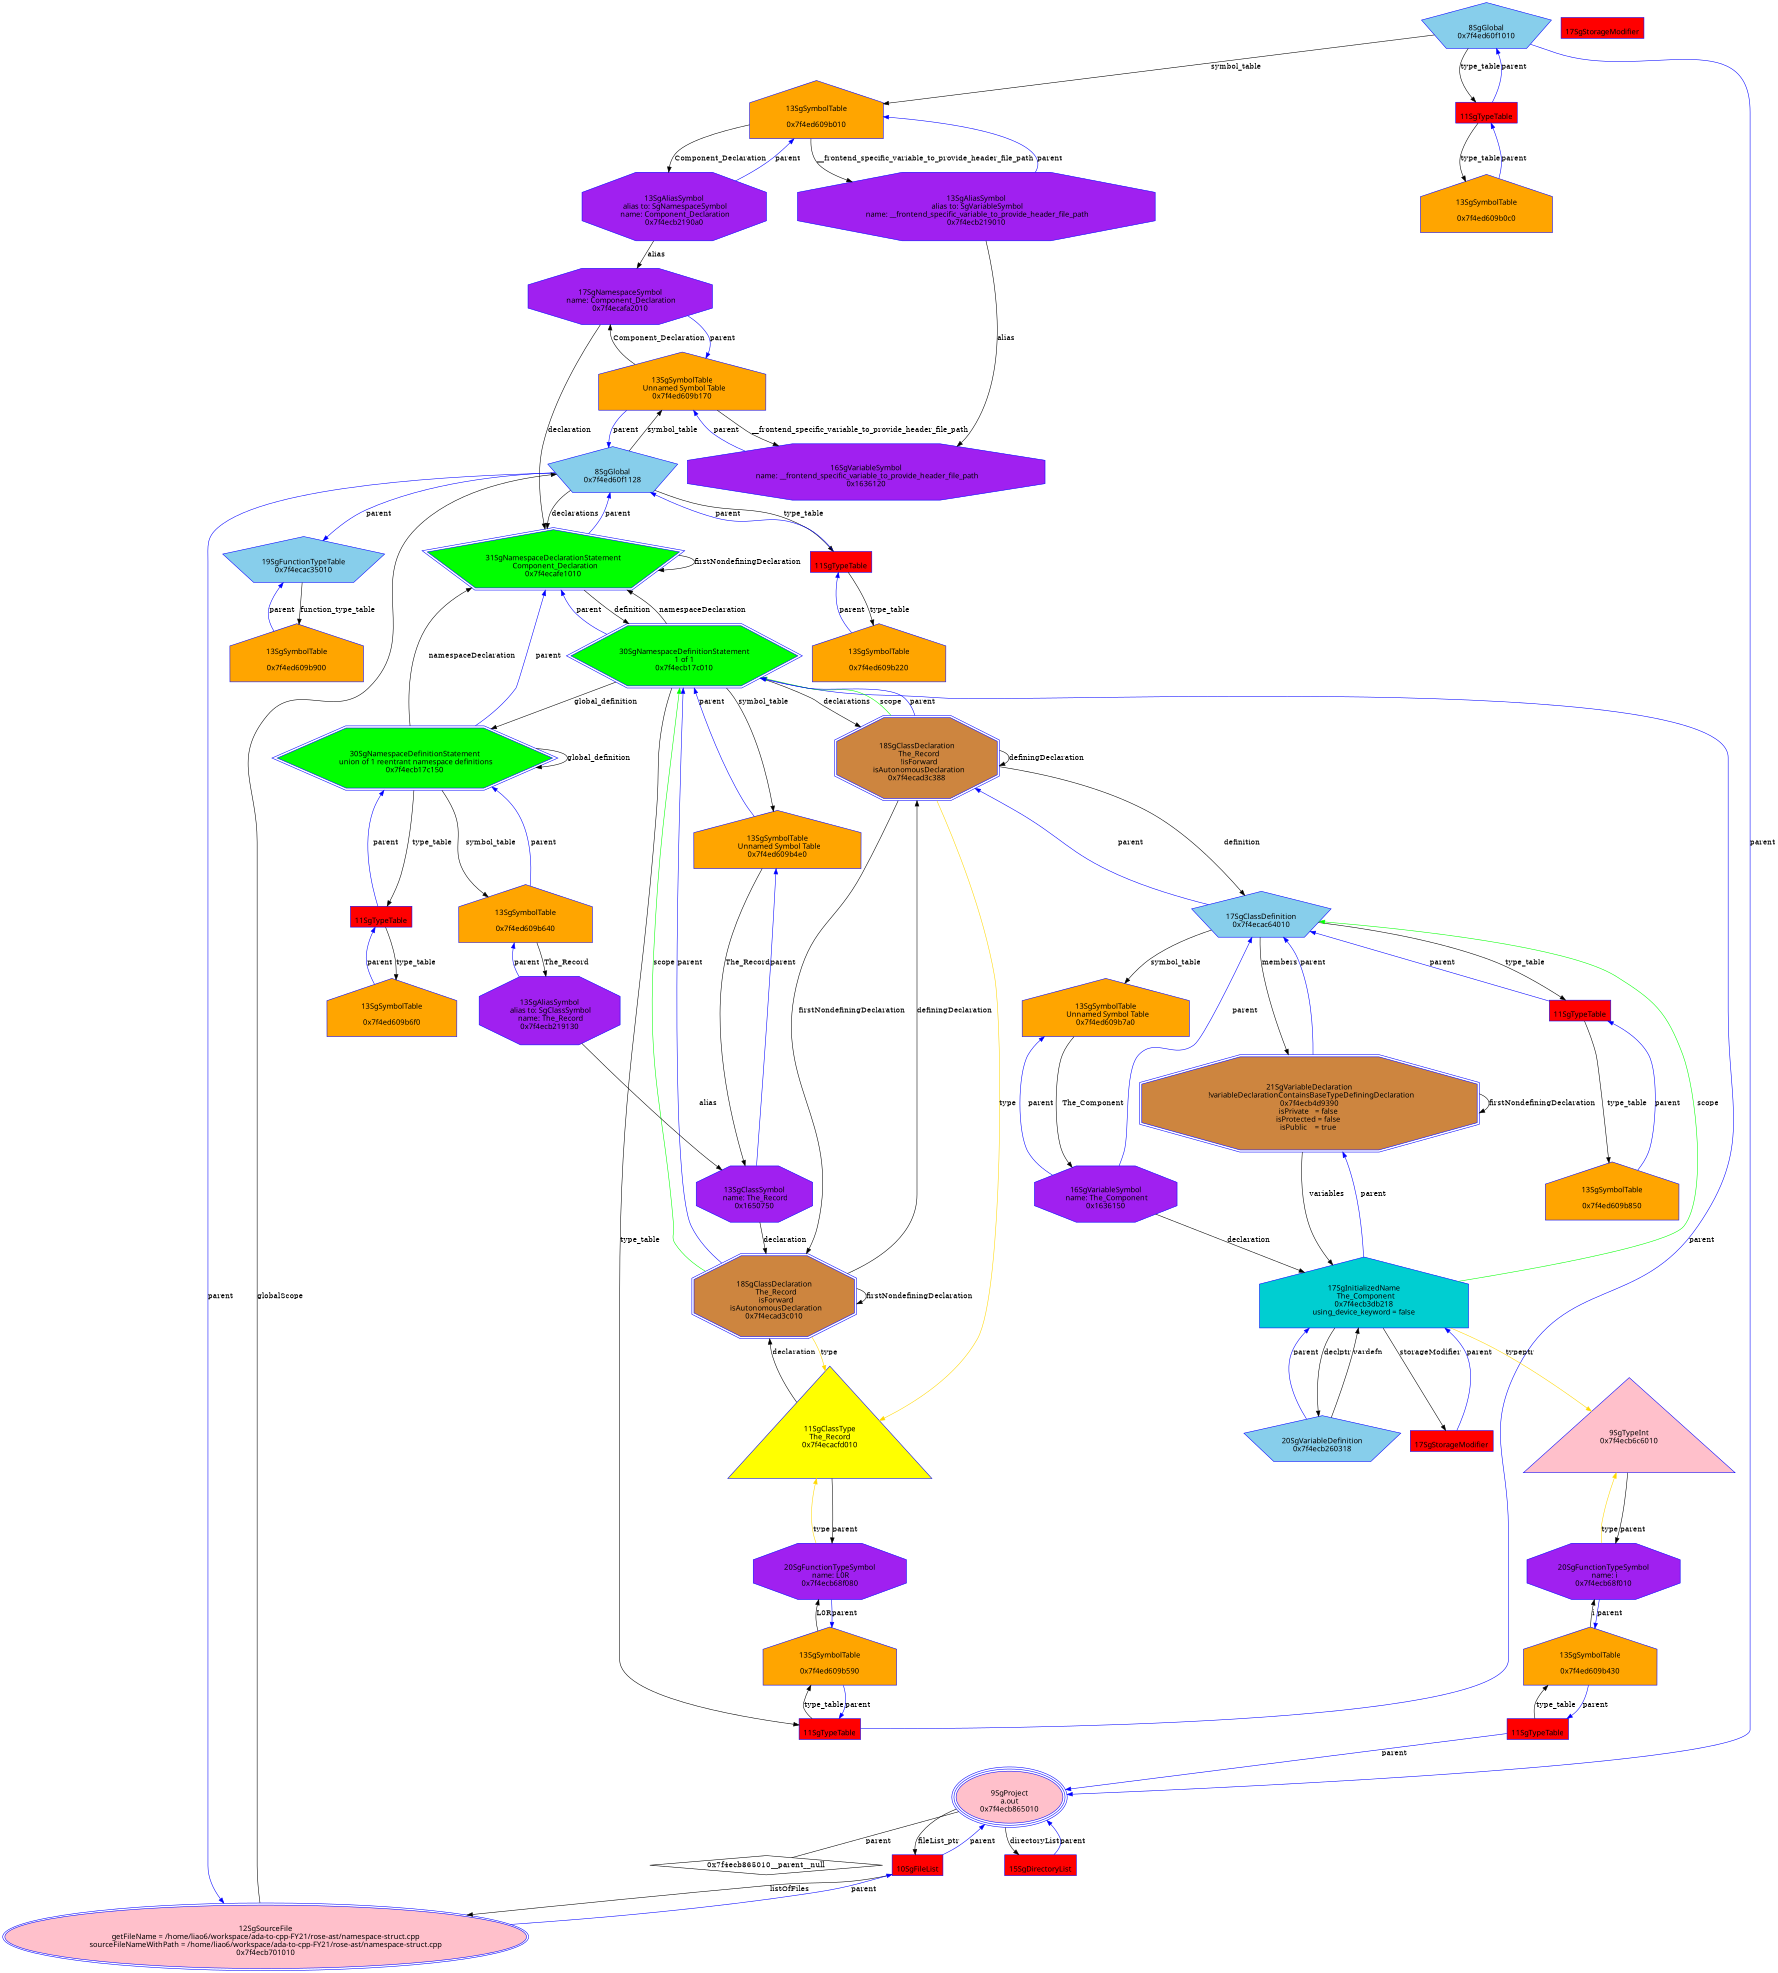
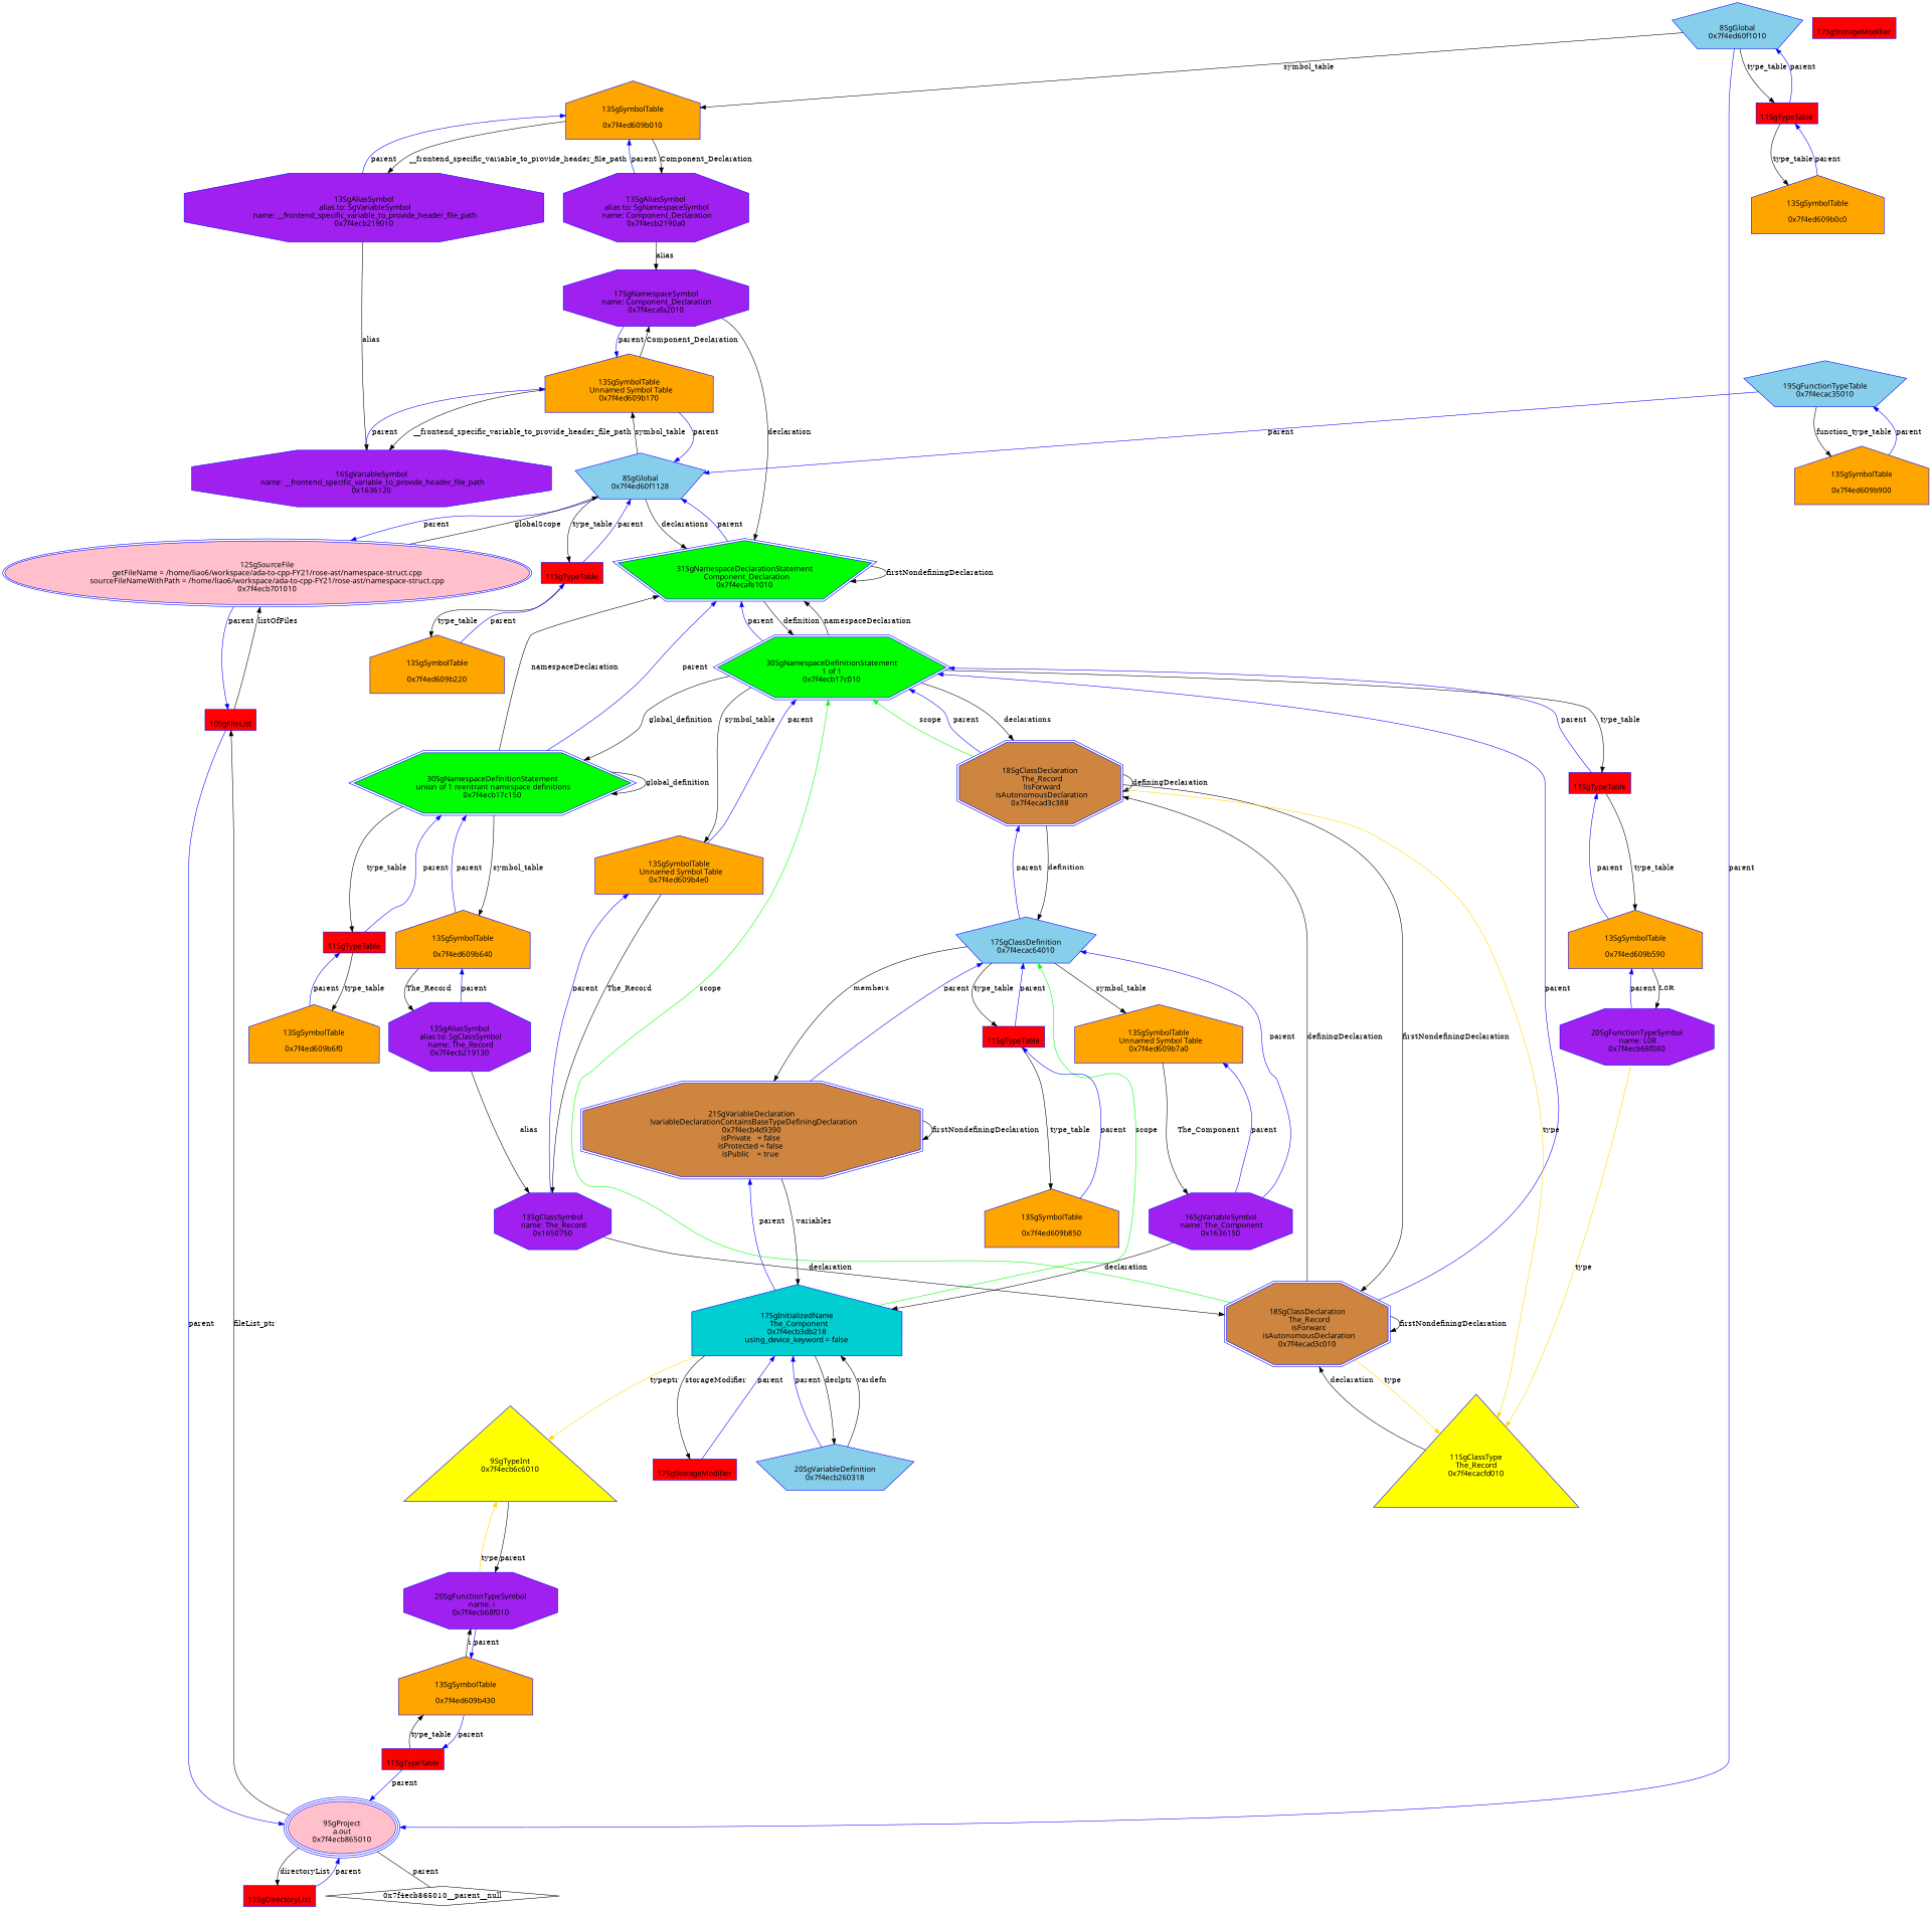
  digraph {
    node [color=blue fillcolor=orange fontcolor=black fontname="7x13bold" peripheries=1 regular=0 shape=polygon sides=5 style=filled]
    edge [dir=forward]
    n1 [label="\n13SgSymbolTable\n  \n  0x7f4ed609b010  " shape=house]
    n2 [fillcolor=purple label="\n13SgAliasSymbol\n alias to: SgNamespaceSymbol\n name: Component_Declaration\n  0x7f4ecb2190a0  " sides=8]
    n3 [fillcolor=purple label="\n13SgAliasSymbol\n alias to: SgVariableSymbol\n name: __frontend_specific_variable_to_provide_header_file_path\n  0x7f4ecb219010  " sides=8]
    n4 [fillcolor=purple label="\n17SgNamespaceSymbol\n name: Component_Declaration\n  0x7f4ecafa2010  " sides=8]
    n5 [fillcolor=purple label="\n16SgVariableSymbol\n name: __frontend_specific_variable_to_provide_header_file_path\n  0x1636120  " sides=8]
    n6 [fillcolor=skyblue label="\n8SgGlobal\n  0x7f4ed60f1010  "]
    n7 [fillcolor=red label="\n11SgTypeTable" sides=4]
    n8 [fillcolor=pink label="\n9SgProject\n  a.out  \n  0x7f4ecb865010  " peripheries=3 shape=ellipse]
    n9 [label="\n13SgSymbolTable\n  Unnamed Symbol Table\n  0x7f4ed609b170  " shape=house]
    n10 [fillcolor=green label="\n31SgNamespaceDeclarationStatement\n  Component_Declaration\n  0x7f4ecafe1010  " peripheries=2]
    n11 [label="\n13SgSymbolTable\n  \n  0x7f4ed609b0c0  " shape=house]
    n12 [fillcolor=red label="\n10SgFileList" sides=4]
    n13 [fillcolor=red label="\n15SgDirectoryList" sides=4]
    "0x7f4ecb865010__parent__null" [shape=diamond color="" fillcolor="" fontcolor="" fontname="" peripheries="" regular="" sides="" style=""]
    n15 [fillcolor=skyblue label="\n8SgGlobal\n  0x7f4ed60f1128  "]
    n16 [fillcolor=red label="\n11SgTypeTable" sides=4]
    n17 [fillcolor=pink label="\n12SgSourceFile\n  getFileName = /home/liao6/workspace/ada-to-cpp-FY21/rose-ast/namespace-struct.cpp  \n  sourceFileNameWithPath = /home/liao6/workspace/ada-to-cpp-FY21/rose-ast/namespace-struct.cpp  \n  0x7f4ecb701010  " peripheries=2 shape=ellipse]
    n18 [fillcolor=green label="\n30SgNamespaceDefinitionStatement\n  1 of 1  \n  0x7f4ecb17c010  " peripheries=2 sides=6]
    n19 [label="\n13SgSymbolTable\n  \n  0x7f4ed609b220  " shape=house]
    n20 [label="\n13SgSymbolTable\n  \n  0x7f4ed609b430  " shape=house]
    n21 [fillcolor=purple label="\n20SgFunctionTypeSymbol\n name: i\n  0x7f4ecb68f010  " sides=8]
    n22 [fillcolor=red label="\n11SgTypeTable" sides=4]
-   n23 [fillcolor=pink label="\n9SgTypeInt\n  0x7f4ecb6c6010  \n   \n   " sides=3]
+   n23 [fillcolor=yellow label="\n9SgTypeInt\n  0x7f4ecb6c6010  \n   \n   " sides=3]
    n24 [label="\n13SgSymbolTable\n  Unnamed Symbol Table\n  0x7f4ed609b4e0  " shape=house]
    n25 [fillcolor=purple label="\n13SgClassSymbol\n name: The_Record\n  0x1650750  " sides=8]
    n26 [fillcolor=peru label="\n18SgClassDeclaration\n  The_Record\n  isForward\n  isAutonomousDeclaration\n  0x7f4ecad3c010  " peripheries=2 sides=8]
    n27 [fillcolor=red label="\n11SgTypeTable" sides=4]
    n28 [fillcolor=green label="\n30SgNamespaceDefinitionStatement\n  union of 1 reentrant namespace definitions \n  0x7f4ecb17c150  " peripheries=2 sides=6]
    n29 [fillcolor=peru label="\n18SgClassDeclaration\n  The_Record\n  !isForward\n  isAutonomousDeclaration\n  0x7f4ecad3c388  " peripheries=2 sides=8]
    n30 [fillcolor=yellow label="\n11SgClassType\nThe_Record\n  0x7f4ecacfd010  \n   \n   " sides=3]
    n31 [label="\n13SgSymbolTable\n  \n  0x7f4ed609b590  " shape=house]
    n32 [label="\n13SgSymbolTable\n  \n  0x7f4ed609b640  " shape=house]
    n33 [fillcolor=red label="\n11SgTypeTable" sides=4]
    n34 [fillcolor=skyblue label="\n17SgClassDefinition\n  0x7f4ecac64010  "]
    n35 [fillcolor=purple label="\n20SgFunctionTypeSymbol\n name: L0R\n  0x7f4ecb68f080  " sides=8]
    n36 [fillcolor=purple label="\n13SgAliasSymbol\n alias to: SgClassSymbol\n name: The_Record\n  0x7f4ecb219130  " sides=8]
    n37 [label="\n13SgSymbolTable\n  \n  0x7f4ed609b6f0  " shape=house]
    n38 [label="\n13SgSymbolTable\n  Unnamed Symbol Table\n  0x7f4ed609b7a0  " shape=house]
    n39 [fillcolor=purple label="\n16SgVariableSymbol\n name: The_Component\n  0x1636150  " sides=8]
    n40 [fillcolor=darkturquoise label="\n17SgInitializedName\n  The_Component\n  0x7f4ecb3db218  \n  using_device_keyword = false  " shape=house]
    n41 [fillcolor=red label="\n11SgTypeTable" sides=4]
    n42 [fillcolor=peru label="\n21SgVariableDeclaration\n  !variableDeclarationContainsBaseTypeDefiningDeclaration\n  0x7f4ecb4d9390  \n isPrivate   = false  \n isProtected = false  \n isPublic    = true  " peripheries=2 sides=8]
    n43 [fillcolor=red label="\n17SgStorageModifier" sides=4]
    n44 [fillcolor=skyblue label="\n20SgVariableDefinition\n  0x7f4ecb260318  "]
    n45 [label="\n13SgSymbolTable\n  \n  0x7f4ed609b850  " shape=house]
    n46 [label="\n13SgSymbolTable\n  \n  0x7f4ed609b900  " shape=house]
    n47 [fillcolor=skyblue label="\n19SgFunctionTypeTable\n  0x7f4ecac35010  "]
    n48 [fillcolor=red label="\n17SgStorageModifier" sides=4]
    n1 -> n2 [label=Component_Declaration]
    n1 -> n3 [label=__frontend_specific_variable_to_provide_header_file_path]
    n2 -> n1 [color=blue label=parent]
    n2 -> n4 [label=alias]
    n3 -> n1 [color=blue label=parent]
    n3 -> n5 [label=alias]
    n4 -> n9 [color=blue label=parent]
    n4 -> n10 [label=declaration]
    n5 -> n9 [color=blue label=parent]
    n6 -> n1 [label=symbol_table]
    n6 -> n7 [label=type_table]
    n6 -> n8 [color=blue label=parent]
    n7 -> n6 [color=blue label=parent]
    n7 -> n11 [label=type_table]
    n8 -> n12 [label=fileList_ptr]
    n8 -> n13 [label=directoryList]
    n8 -> "0x7f4ecb865010__parent__null" [dir=none label=parent]
    n9 -> n4 [label=Component_Declaration]
    n9 -> n5 [label=__frontend_specific_variable_to_provide_header_file_path]
    n9 -> n15 [color=blue label=parent]
    n10 -> n10 [label=firstNondefiningDeclaration]
    n10 -> n15 [color=blue label=parent]
    n10 -> n18 [label=definition]
    n11 -> n7 [color=blue label=parent]
    n12 -> n8 [color=blue label=parent]
    n12 -> n17 [label=listOfFiles]
    n13 -> n8 [color=blue label=parent]
    n15 -> n9 [label=symbol_table]
    n15 -> n10 [label=declarations]
    n15 -> n16 [label=type_table]
    n15 -> n17 [color=blue label=parent]
    n16 -> n15 [color=blue label=parent]
    n16 -> n19 [label=type_table]
    n17 -> n12 [color=blue label=parent]
    n17 -> n15 [label=globalScope]
    n18 -> n10 [label=namespaceDeclaration]
    n18 -> n10 [color=blue label=parent]
    n18 -> n24 [label=symbol_table]
    n18 -> n27 [label=type_table]
    n18 -> n28 [label=global_definition]
    n18 -> n29 [label=declarations]
    n19 -> n16 [color=blue label=parent]
    n20 -> n21 [label=i]
    n20 -> n22 [color=blue label=parent]
    n21 -> n20 [color=blue label=parent]
    n21 -> n23 [color=gold1 label=type]
    n22 -> n8 [color=blue label=parent]
    n22 -> n20 [label=type_table]
    n23 -> n21 [label=parent]
    n24 -> n18 [color=blue label=parent]
    n24 -> n25 [label=The_Record]
    n25 -> n24 [color=blue label=parent]
    n25 -> n26 [label=declaration]
    n26 -> n18 [color=green label=scope]
    n26 -> n18 [color=blue label=parent]
    n26 -> n26 [label=firstNondefiningDeclaration]
    n26 -> n29 [label=definingDeclaration]
    n26 -> n30 [color=gold1 label=type]
    n27 -> n18 [color=blue label=parent]
    n27 -> n31 [label=type_table]
    n28 -> n10 [label=namespaceDeclaration]
    n28 -> n10 [color=blue label=parent]
    n28 -> n28 [label=global_definition]
    n28 -> n32 [label=symbol_table]
    n28 -> n33 [label=type_table]
    n29 -> n18 [color=green label=scope]
    n29 -> n18 [color=blue label=parent]
    n29 -> n26 [label=firstNondefiningDeclaration]
    n29 -> n29 [label=definingDeclaration]
    n29 -> n30 [color=gold1 label=type]
    n29 -> n34 [label=definition]
    n30 -> n26 [label=declaration]
-   n30 -> n35 [label=parent]
    n31 -> n27 [color=blue label=parent]
    n31 -> n35 [label=L0R]
    n32 -> n28 [color=blue label=parent]
    n32 -> n36 [label=The_Record]
    n33 -> n28 [color=blue label=parent]
    n33 -> n37 [label=type_table]
    n34 -> n29 [color=blue label=parent]
    n34 -> n38 [label=symbol_table]
    n34 -> n41 [label=type_table]
    n34 -> n42 [label=members]
    n35 -> n30 [color=gold1 label=type]
    n35 -> n31 [color=blue label=parent]
    n36 -> n25 [label=alias]
    n36 -> n32 [color=blue label=parent]
    n37 -> n33 [color=blue label=parent]
    n38 -> n39 [label=The_Component]
    n39 -> n34 [color=blue label=parent]
    n39 -> n38 [color=blue label=parent]
    n39 -> n40 [label=declaration]
    n40 -> n23 [color=gold1 label=typeptr]
    n40 -> n34 [color=green label=scope]
    n40 -> n42 [color=blue label=parent]
    n40 -> n43 [label=storageModifier]
    n40 -> n44 [label=declptr]
    n41 -> n34 [color=blue label=parent]
    n41 -> n45 [label=type_table]
    n42 -> n34 [color=blue label=parent]
    n42 -> n40 [label=variables]
    n42 -> n42 [label=firstNondefiningDeclaration]
    n43 -> n40 [color=blue label=parent]
    n44 -> n40 [label=vardefn]
    n44 -> n40 [color=blue label=parent]
    n45 -> n41 [color=blue label=parent]
    n46 -> n47 [color=blue label=parent]
-   n15 -> n47 [color=blue label=parent]
+   n47 -> n15 [color=blue label=parent]
    n47 -> n46 [label=function_type_table]
  }
